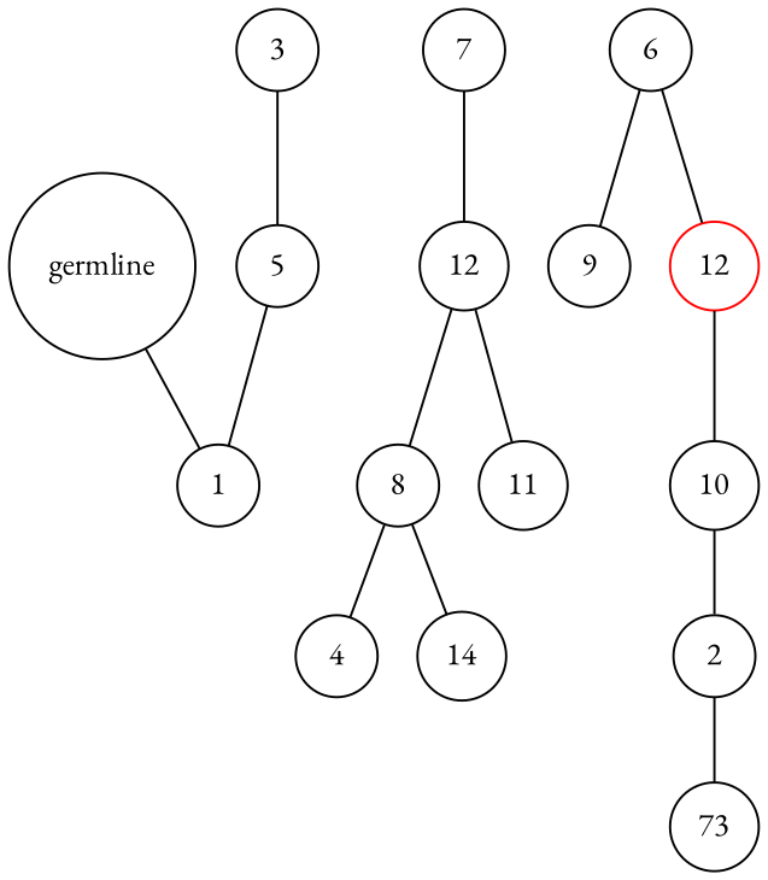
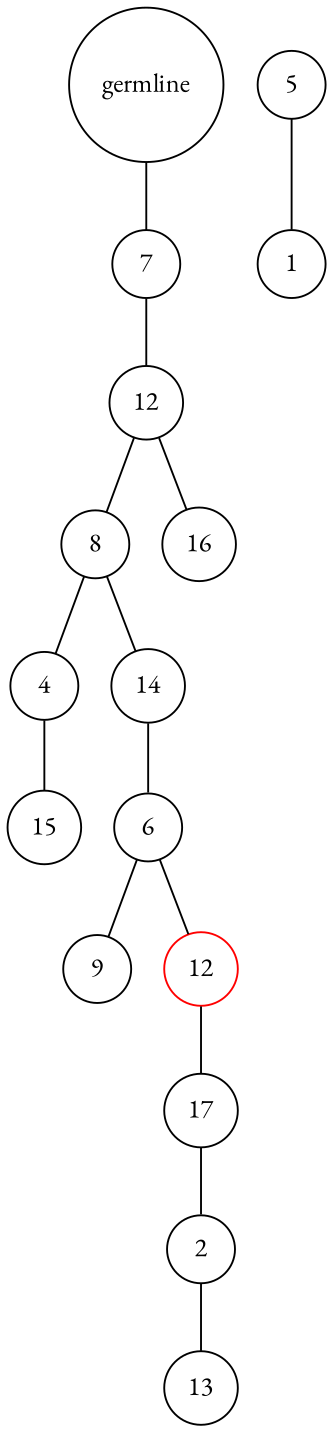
  graph {
    fontname="EB Garamond"
    rankdir=UD
    splines=line
    node [fontname="EB Garamond" shape=circle]
    edge [fontname="EB Garamond"]
    n1 [label=germline]
    n2 [label=7]
    n3 [label=12]
    n4 [label=8]
-   n5 [label=11]
+   n5 [label=16]
    n6 [label=4]
    n7 [label=14]
+   n8 [label=15]
    n9 [label=6]
    n10 [label=9]
    n11 [color=red label=12]
-   n12 [label=10]
-   n13 [label=3]
+   n12 [label=17]
    n14 [label=5]
    n15 [label=1]
    n16 [label=2]
-   n17 [label=73]
-   n1 -- n15
+   n17 [label=13]
+   n1 -- n2
    n2 -- n3
    n3 -- n4
    n3 -- n5
    n4 -- n6
    n4 -- n7
+   n6 -- n8
+   n7 -- n9
    n9 -- n10
    n9 -- n11
    n11 -- n12
    n12 -- n16
-   n13 -- n14
    n14 -- n15
    n16 -- n17
  }
